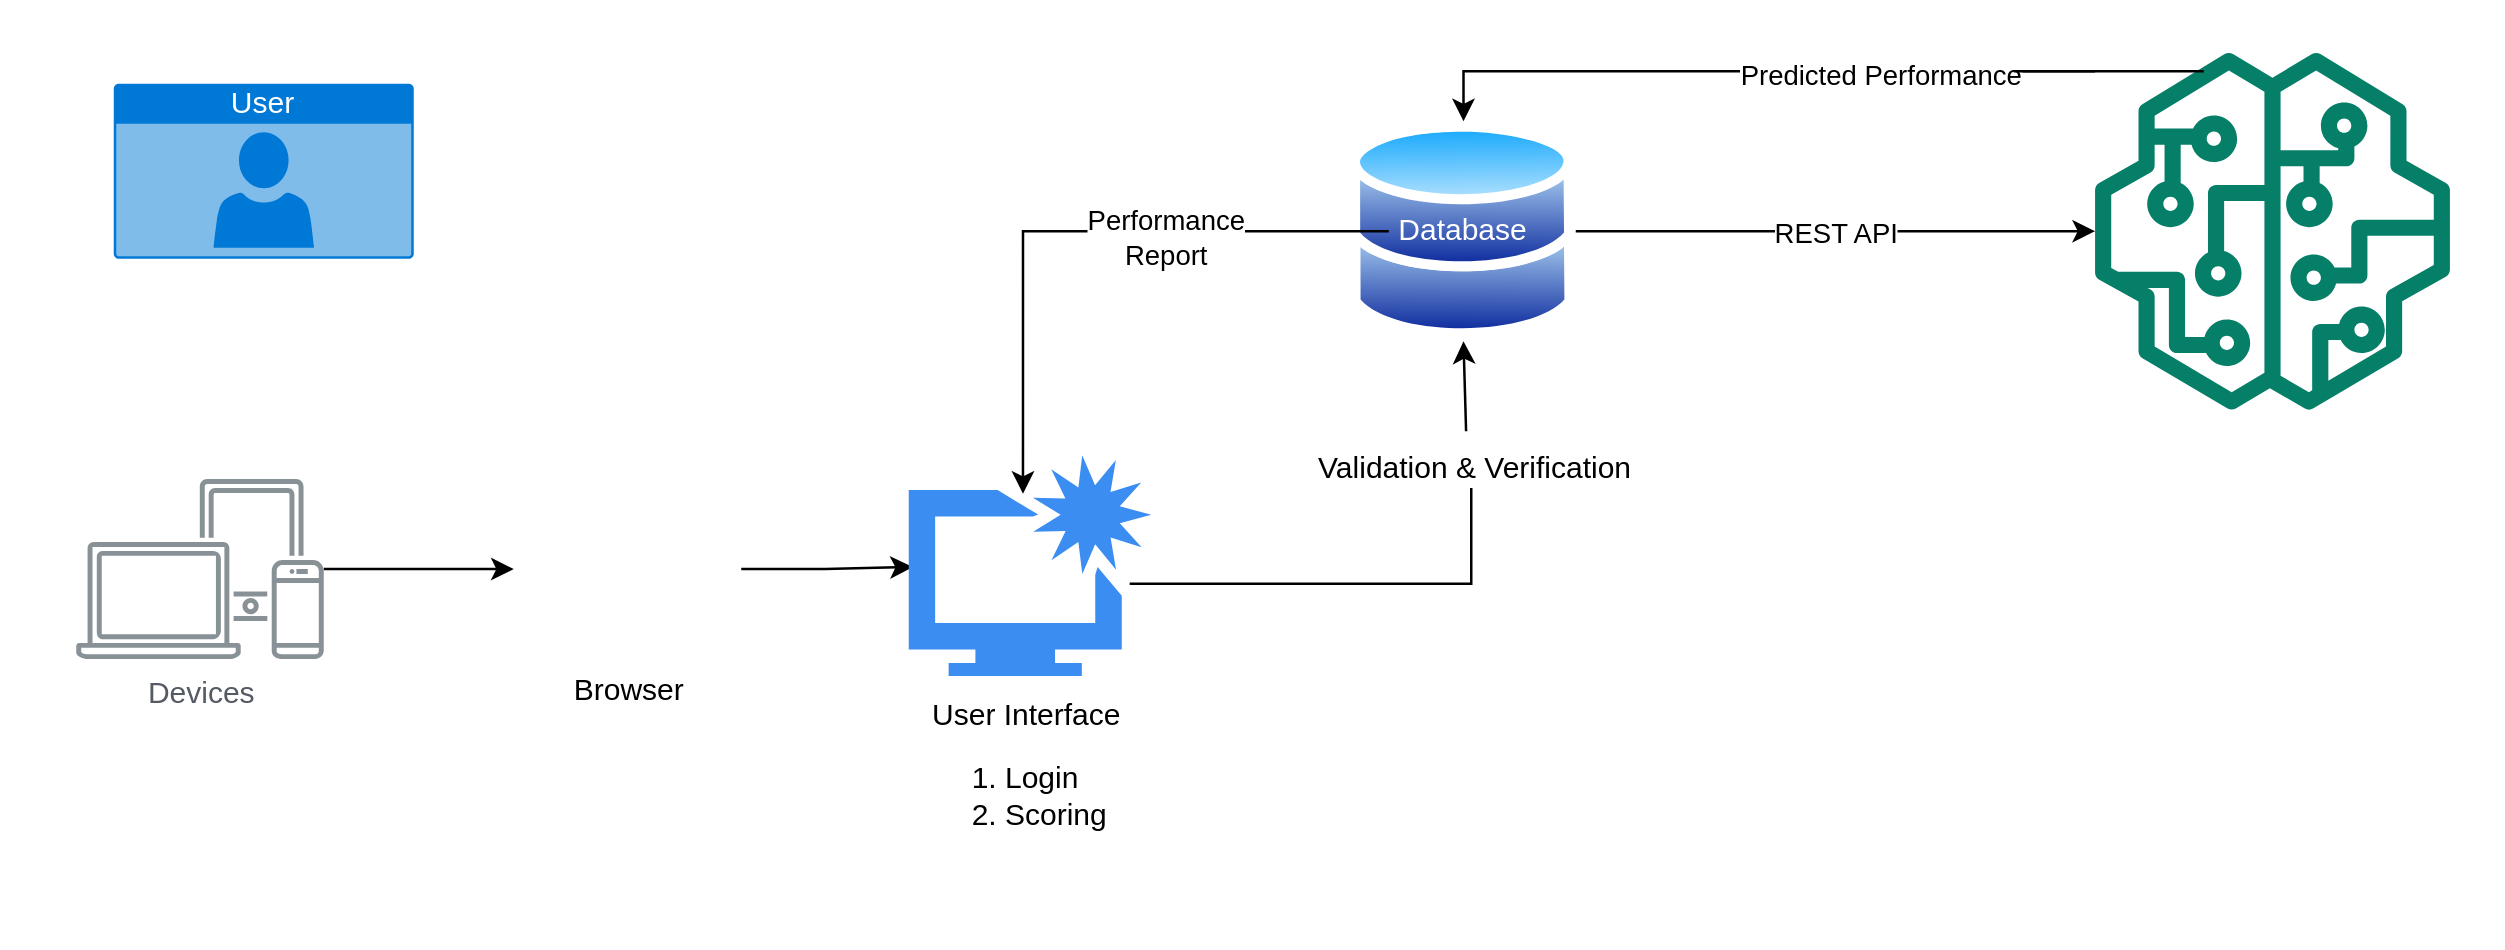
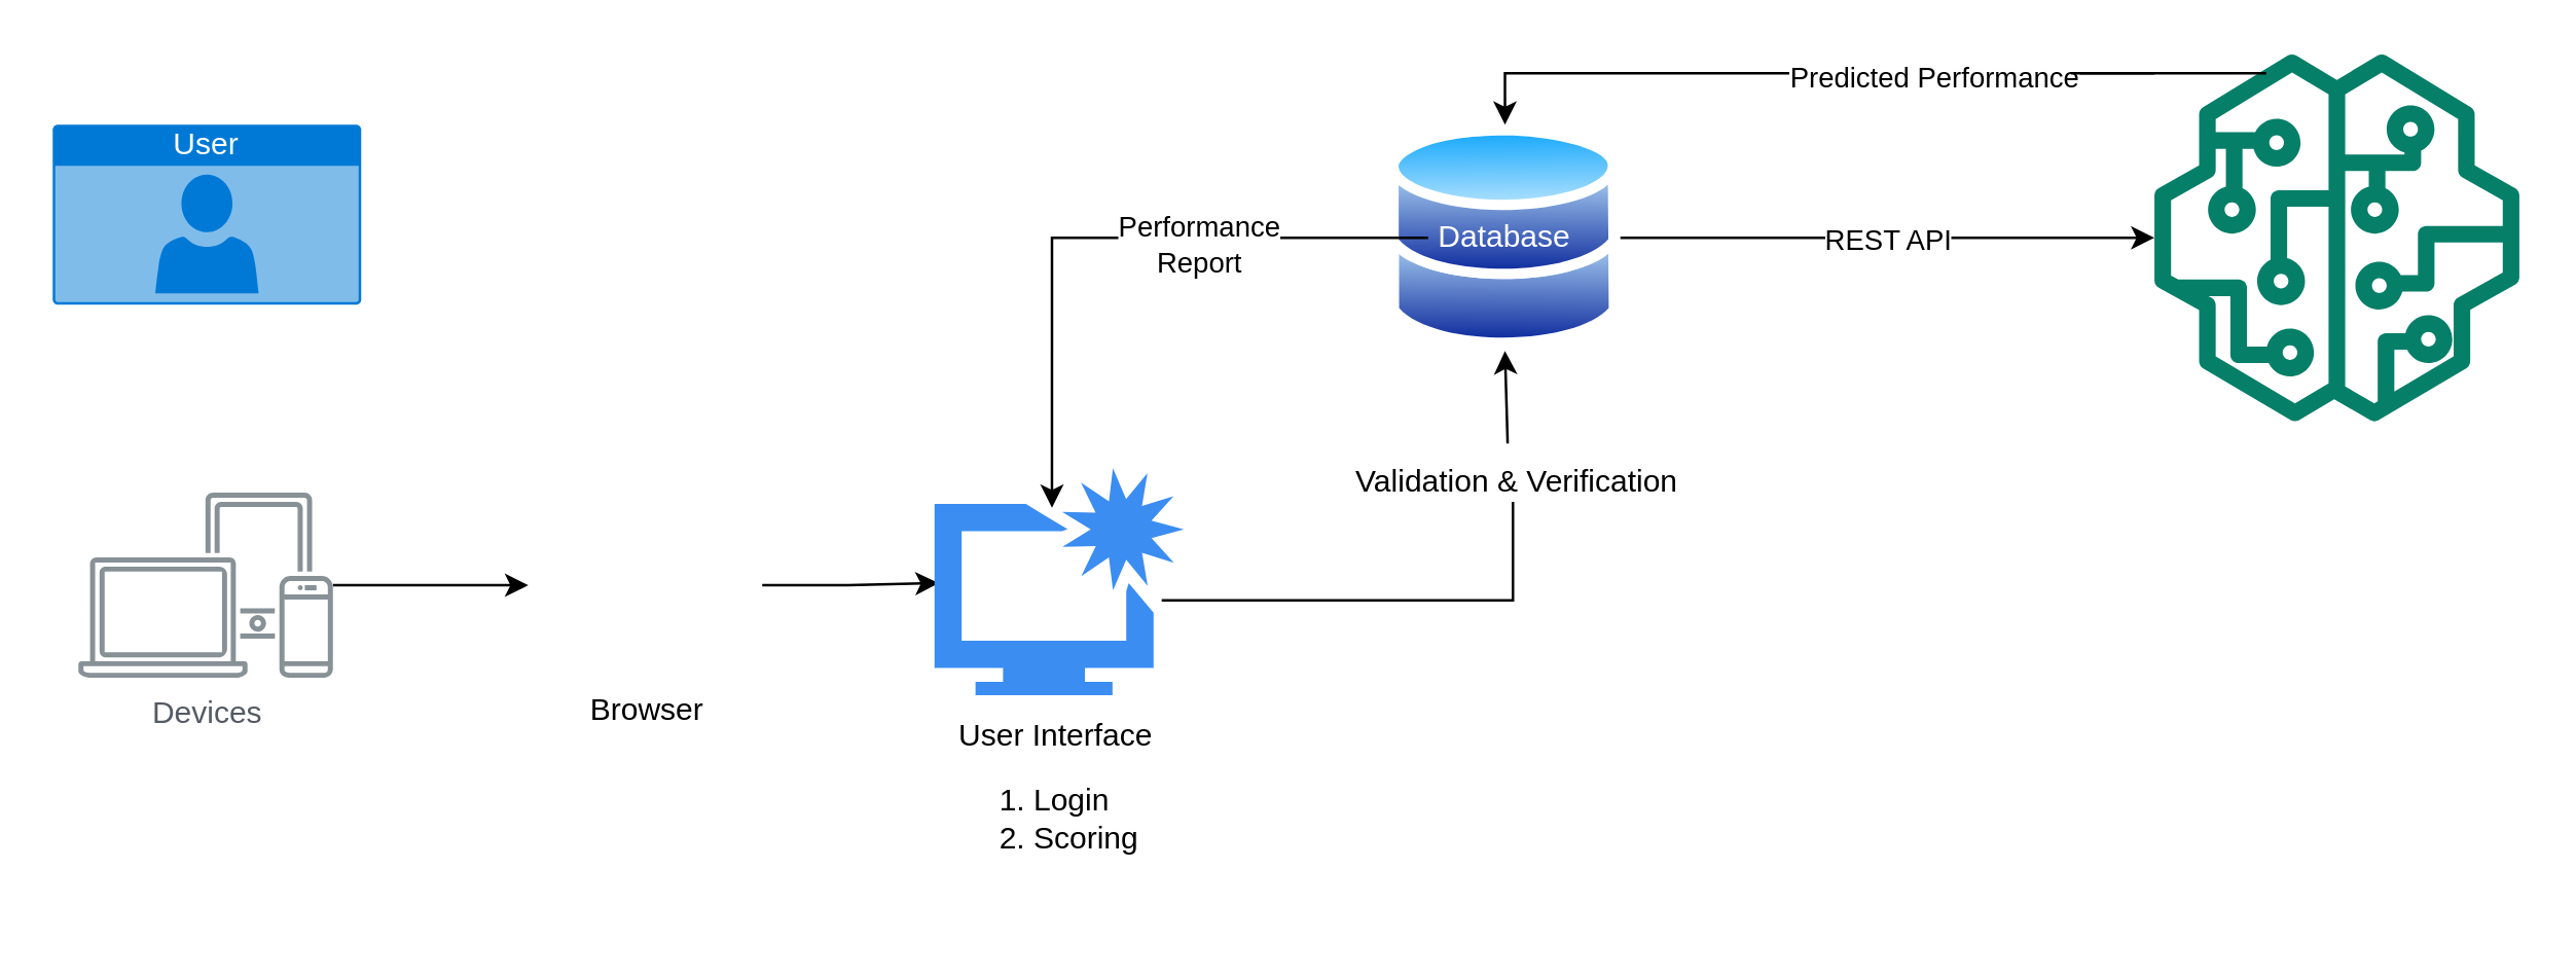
  <mxCell id="0" />
  <mxCell id="1" parent="0" />
- <mxCell id="2" value="User" style="html=1;whiteSpace=wrap;strokeColor=none;fillColor=#0079D6;labelPosition=center;verticalLabelPosition=middle;verticalAlign=top;align=center;fontSize=12;outlineConnect=0;spacingTop=-6;fontColor=#FFFFFF;sketch=0;shape=mxgraph.sitemap.user;" vertex="1" parent="1"><mxGeometry x="45" y="33" width="120" height="70" as="geometry" /></mxCell>
+ <mxCell id="2" value="User" style="html=1;whiteSpace=wrap;strokeColor=none;fillColor=#0079D6;labelPosition=center;verticalLabelPosition=middle;verticalAlign=top;align=center;fontSize=12;outlineConnect=0;spacingTop=-6;fontColor=#FFFFFF;sketch=0;shape=mxgraph.sitemap.user;" vertex="1" parent="1"><mxGeometry x="20" y="48" width="120" height="70" as="geometry" /></mxCell>
  <mxCell id="3" style="edgeStyle=orthogonalEdgeStyle;rounded=0;orthogonalLoop=1;jettySize=auto;html=1;" edge="1" parent="1" source="4" target="6"><mxGeometry relative="1" as="geometry" /></mxCell>
  <mxCell id="4" value="Devices" style="sketch=0;outlineConnect=0;gradientColor=none;fontColor=#545B64;strokeColor=none;fillColor=#879196;dashed=0;verticalLabelPosition=bottom;verticalAlign=top;align=center;html=1;fontSize=12;fontStyle=0;aspect=fixed;shape=mxgraph.aws4.illustration_devices;pointerEvents=1" vertex="1" parent="1"><mxGeometry x="30" y="191" width="99" height="72.27" as="geometry" /></mxCell>
  <mxCell id="5" style="edgeStyle=orthogonalEdgeStyle;rounded=0;orthogonalLoop=1;jettySize=auto;html=1;exitX=1;exitY=0.5;exitDx=0;exitDy=0;entryX=0.017;entryY=0.506;entryDx=0;entryDy=0;entryPerimeter=0;" edge="1" parent="1" source="6" target="8"><mxGeometry relative="1" as="geometry" /></mxCell>
  <mxCell id="6" value="" style="shape=image;html=1;verticalAlign=top;verticalLabelPosition=bottom;labelBackgroundColor=#ffffff;imageAspect=0;aspect=fixed;image=https://cdn4.iconfinder.com/data/icons/social-media-2273/64/social_media_network_online_google-128.png" vertex="1" parent="1"><mxGeometry x="205" y="181.63" width="91" height="91" as="geometry" /></mxCell>
  <mxCell id="7" value="Browser" style="text;html=1;align=center;verticalAlign=middle;resizable=0;points=[];autosize=1;strokeColor=none;fillColor=none;" vertex="1" parent="1"><mxGeometry x="219.5" y="263.27" width="62" height="26" as="geometry" /></mxCell>
  <mxCell id="8" value="" style="sketch=0;html=1;aspect=fixed;strokeColor=none;shadow=0;fillColor=#3B8DF1;verticalAlign=top;labelPosition=center;verticalLabelPosition=bottom;shape=mxgraph.gcp2.enhance_ui_2" vertex="1" parent="1"><mxGeometry x="363" y="181.63" width="97" height="88.27" as="geometry" /></mxCell>
  <mxCell id="9" value="User Interface" style="text;html=1;align=center;verticalAlign=middle;resizable=0;points=[];autosize=1;strokeColor=none;fillColor=none;" vertex="1" parent="1"><mxGeometry x="363" y="272.63" width="93" height="26" as="geometry" /></mxCell>
  <mxCell id="10" style="edgeStyle=orthogonalEdgeStyle;rounded=0;orthogonalLoop=1;jettySize=auto;html=1;exitX=1;exitY=0.5;exitDx=0;exitDy=0;" edge="1" parent="1" source="12" target="21"><mxGeometry relative="1" as="geometry" /></mxCell>
  <mxCell id="11" value="REST API" style="edgeLabel;html=1;align=center;verticalAlign=middle;resizable=0;points=[];" vertex="1" connectable="0" parent="10"><mxGeometry x="0.063" y="4" relative="1" as="geometry"><mxPoint x="-6" y="4" as="offset" /></mxGeometry></mxCell>
  <mxCell id="12" value="" style="image;aspect=fixed;perimeter=ellipsePerimeter;html=1;align=center;shadow=0;dashed=0;spacingTop=3;image=img/lib/active_directory/databases.svg;" vertex="1" parent="1"><mxGeometry x="540" y="48" width="89.8" height="88" as="geometry" /></mxCell>
  <mxCell id="13" value="Validation &amp;amp; Verification&amp;nbsp;" style="text;html=1;align=center;verticalAlign=middle;resizable=0;points=[];autosize=1;strokeColor=none;fillColor=none;" vertex="1" parent="1"><mxGeometry x="517" y="174" width="147" height="26" as="geometry" /></mxCell>
  <mxCell id="14" value="" style="endArrow=none;html=1;rounded=0;exitX=0.911;exitY=0.582;exitDx=0;exitDy=0;exitPerimeter=0;entryX=0.483;entryY=0.796;entryDx=0;entryDy=0;entryPerimeter=0;" edge="1" parent="1" source="8" target="13"><mxGeometry width="50" height="50" relative="1" as="geometry"><mxPoint x="578" y="289" as="sourcePoint" /><mxPoint x="628" y="239" as="targetPoint" /><Array as="points"><mxPoint x="588" y="233" /></Array></mxGeometry></mxCell>
  <mxCell id="15" value="" style="endArrow=classic;html=1;rounded=0;entryX=0.5;entryY=1;entryDx=0;entryDy=0;exitX=0.469;exitY=-0.076;exitDx=0;exitDy=0;exitPerimeter=0;" edge="1" parent="1" source="13" target="12"><mxGeometry width="50" height="50" relative="1" as="geometry"><mxPoint x="262" y="210" as="sourcePoint" /><mxPoint x="312" y="160" as="targetPoint" /></mxGeometry></mxCell>
  <mxCell id="16" style="edgeStyle=orthogonalEdgeStyle;rounded=0;orthogonalLoop=1;jettySize=auto;html=1;entryX=0.471;entryY=0.174;entryDx=0;entryDy=0;entryPerimeter=0;" edge="1" parent="1" source="18" target="8"><mxGeometry relative="1" as="geometry" /></mxCell>
  <mxCell id="17" value="Performance&lt;br&gt;Report" style="edgeLabel;html=1;align=center;verticalAlign=middle;resizable=0;points=[];" vertex="1" connectable="0" parent="16"><mxGeometry x="-0.286" y="2" relative="1" as="geometry"><mxPoint as="offset" /></mxGeometry></mxCell>
  <mxCell id="18" value="&lt;font color=&quot;#ffffff&quot;&gt;Database&lt;/font&gt;" style="text;html=1;strokeColor=none;fillColor=none;align=center;verticalAlign=middle;whiteSpace=wrap;rounded=0;" vertex="1" parent="1"><mxGeometry x="555" y="77" width="60" height="30" as="geometry" /></mxCell>
  <mxCell id="19" style="edgeStyle=orthogonalEdgeStyle;rounded=0;orthogonalLoop=1;jettySize=auto;html=1;entryX=0.5;entryY=0;entryDx=0;entryDy=0;" edge="1" parent="1" source="21" target="12"><mxGeometry relative="1" as="geometry"><Array as="points"><mxPoint x="585" y="28" /></Array></mxGeometry></mxCell>
  <mxCell id="20" value="Predicted Performance" style="edgeLabel;html=1;align=center;verticalAlign=middle;resizable=0;points=[];" vertex="1" connectable="0" parent="19"><mxGeometry x="-0.368" y="1" relative="1" as="geometry"><mxPoint as="offset" /></mxGeometry></mxCell>
  <mxCell id="21" value="" style="sketch=0;outlineConnect=0;fontColor=#232F3E;gradientColor=none;fillColor=#067F68;strokeColor=none;dashed=0;verticalLabelPosition=bottom;verticalAlign=top;align=center;html=1;fontSize=12;fontStyle=0;aspect=fixed;pointerEvents=1;shape=mxgraph.aws4.sagemaker_model;" vertex="1" parent="1"><mxGeometry x="837" y="20.5" width="143" height="143" as="geometry" /></mxCell>
  <mxCell id="22" value="" style="endArrow=none;html=1;rounded=0;" edge="1" parent="1"><mxGeometry width="50" height="50" relative="1" as="geometry"><mxPoint x="805" y="28" as="sourcePoint" /><mxPoint x="881" y="28" as="targetPoint" /></mxGeometry></mxCell>
  <mxCell id="23" value="&lt;ol&gt;&lt;li&gt;Login&lt;/li&gt;&lt;li&gt;Scoring&lt;/li&gt;&lt;/ol&gt;" style="text;strokeColor=none;fillColor=none;html=1;whiteSpace=wrap;verticalAlign=middle;overflow=hidden;" vertex="1" parent="1"><mxGeometry x="359.5" y="278" width="100" height="80" as="geometry" /></mxCell>
